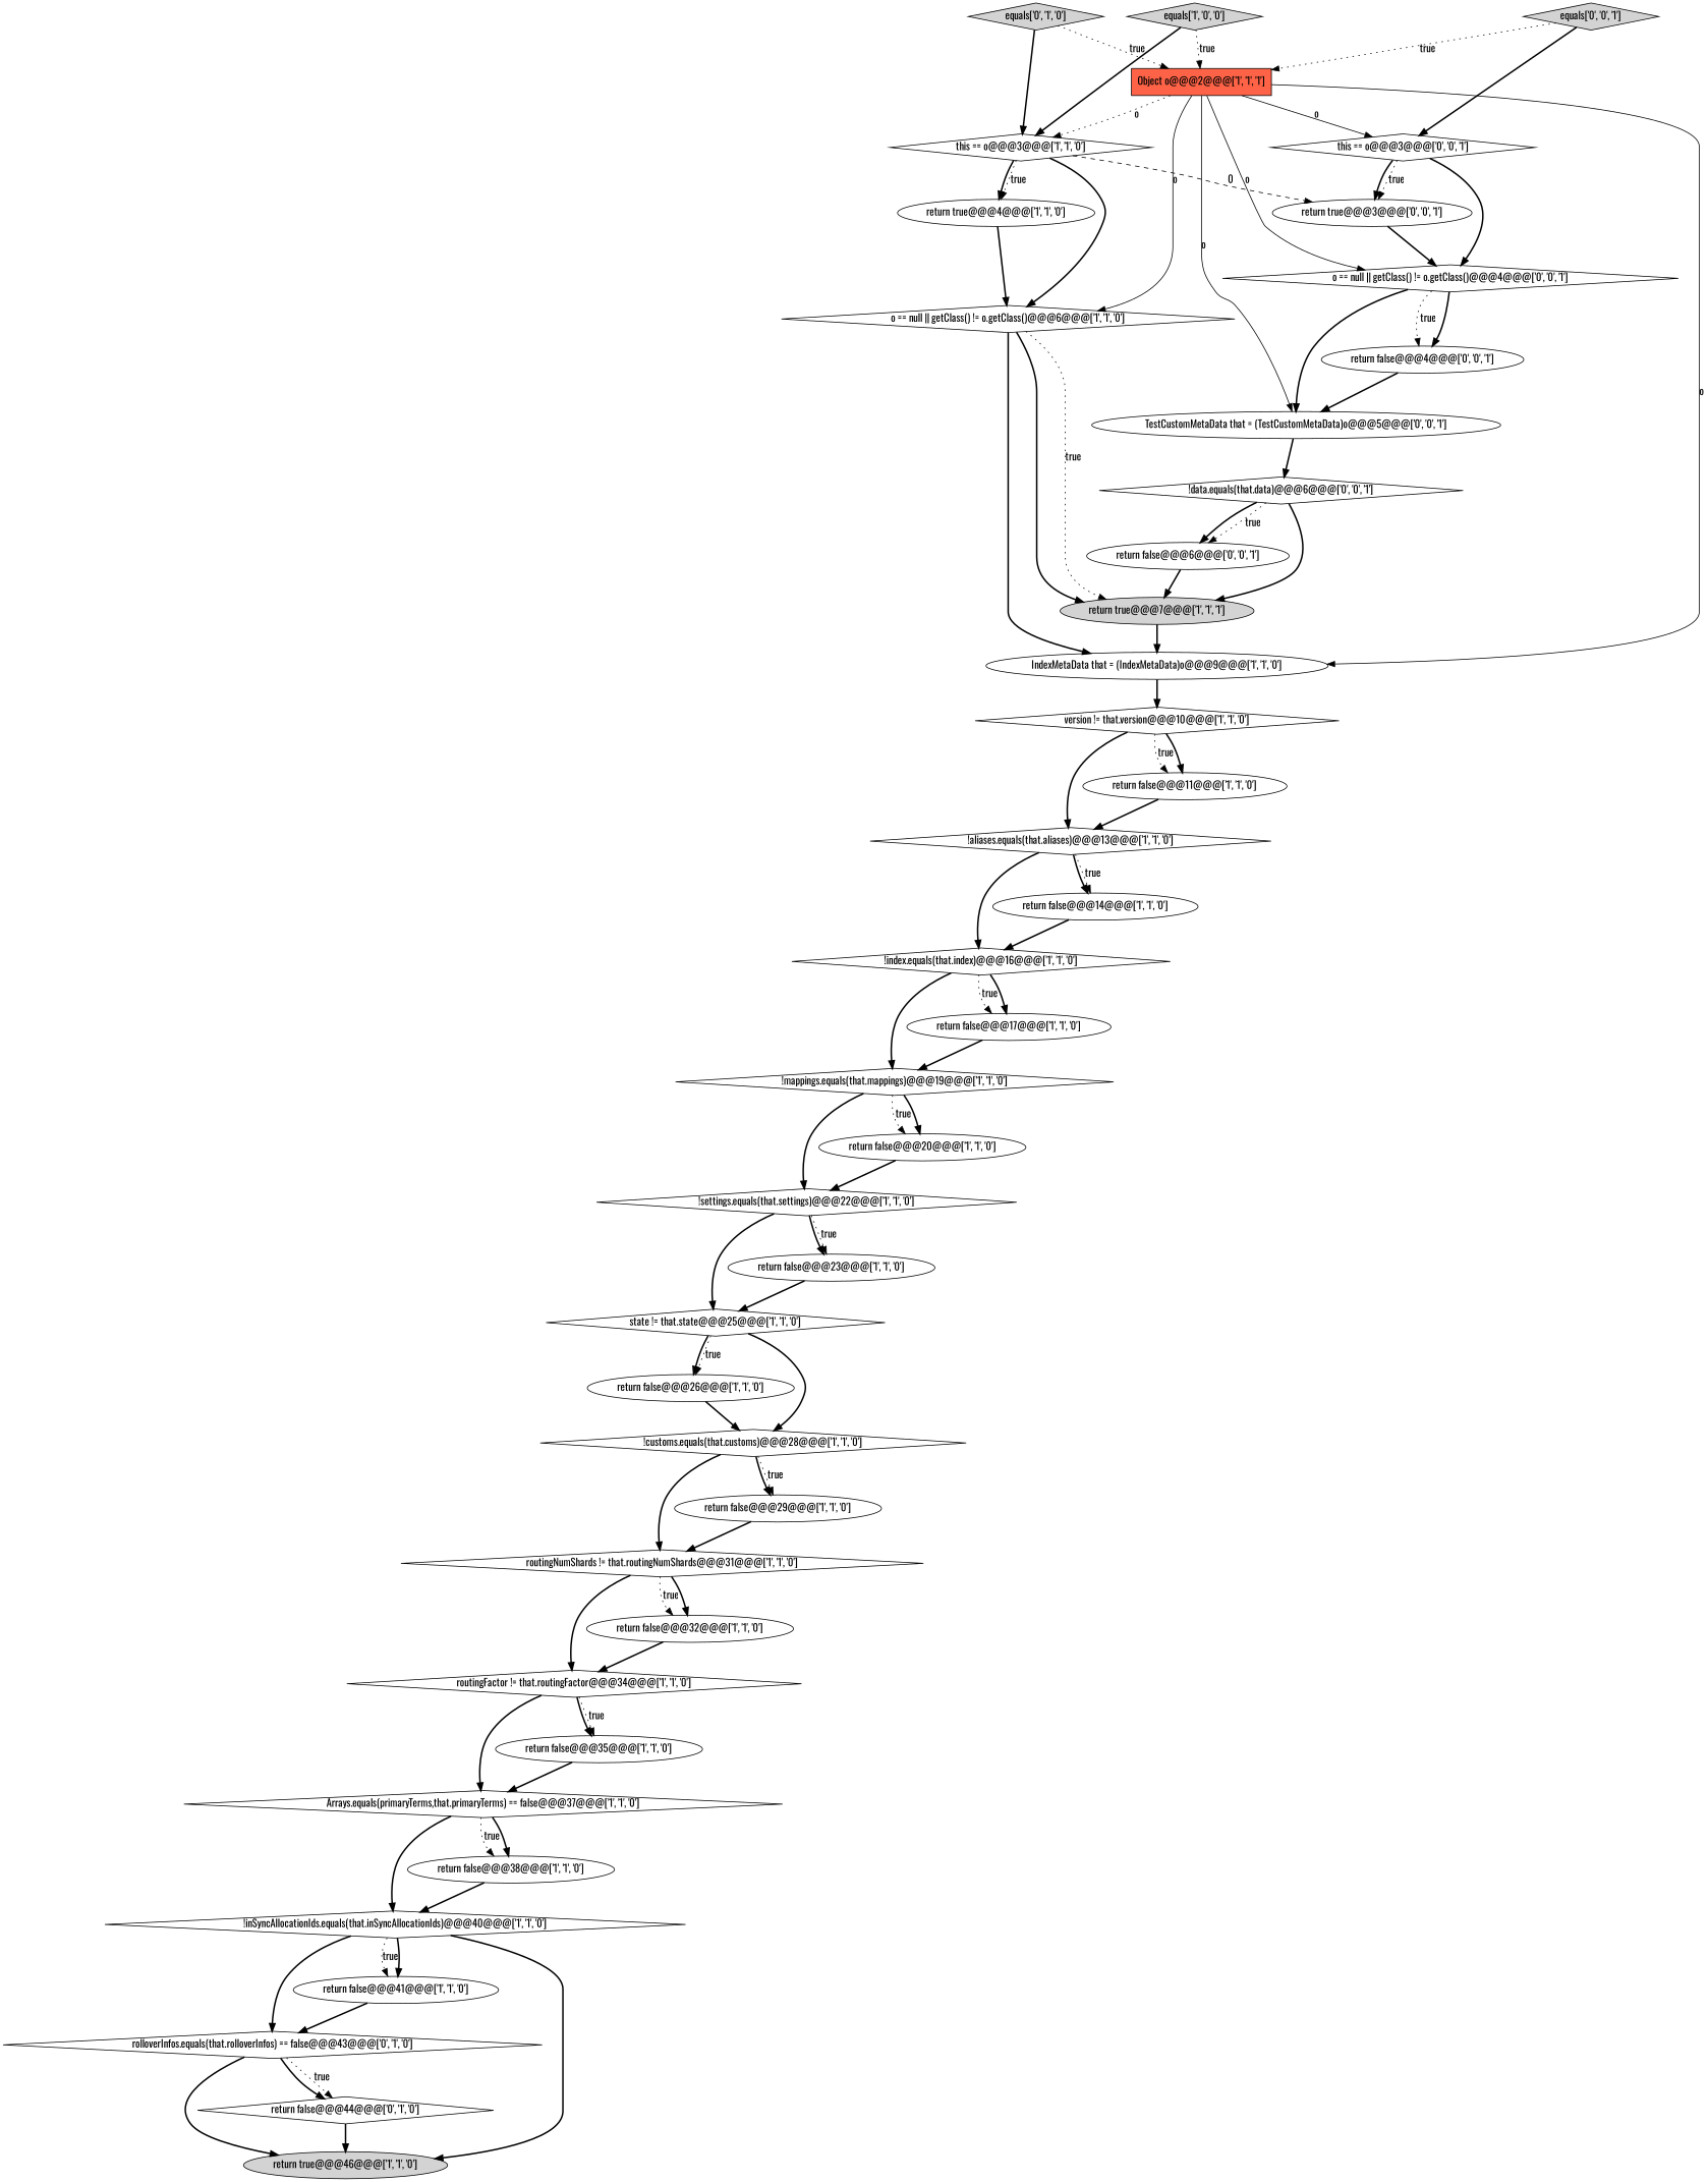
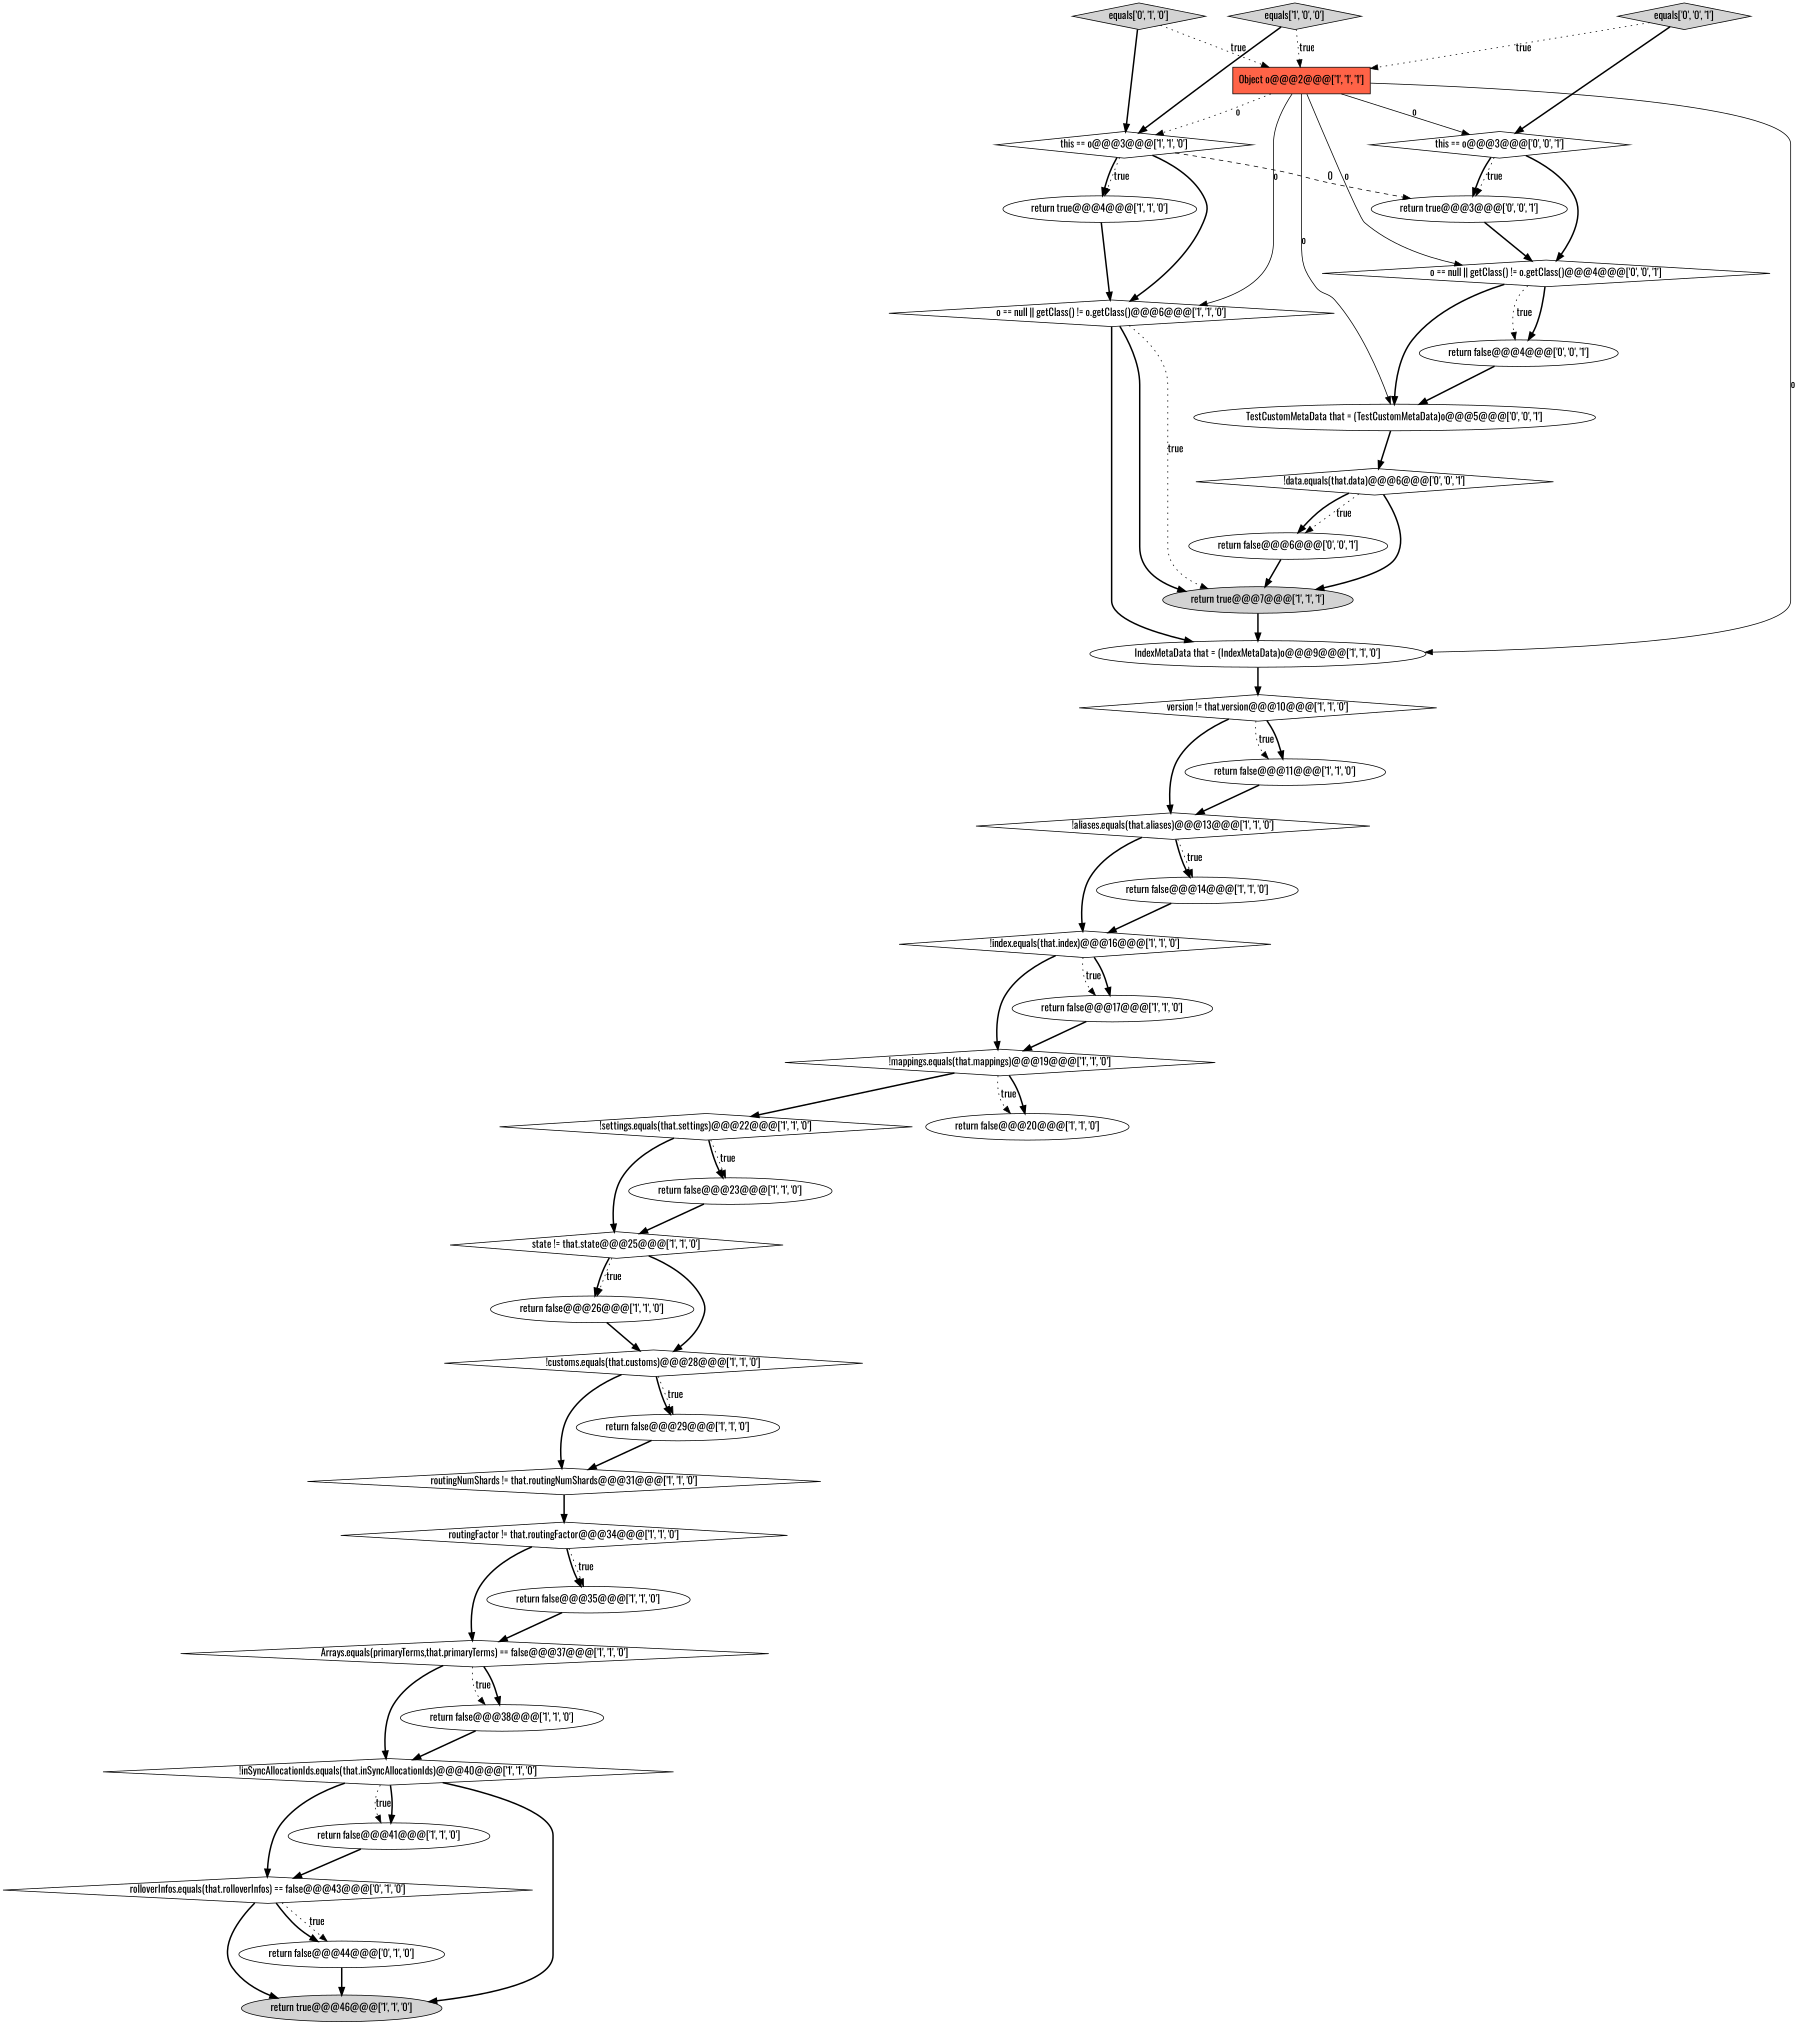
  digraph {
    fontname=Oswald
    node [fillcolor=white fontname=Oswald shape=ellipse style=filled]
    edge [fontname=Oswald style=bold]
    n1 [label="return false@@@26@@@['1', '1', '0']"]
    n2 [label="!customs.equals(that.customs)@@@28@@@['1', '1', '0']" shape=diamond]
    n3 [label="return false@@@29@@@['1', '1', '0']"]
    n4 [label="routingNumShards != that.routingNumShards@@@31@@@['1', '1', '0']" shape=diamond]
    n5 [label="this == o@@@3@@@['0', '0', '1']" shape=diamond]
    n6 [label="return true@@@3@@@['0', '0', '1']"]
    n7 [label="o == null || getClass() != o.getClass()@@@4@@@['0', '0', '1']" shape=diamond]
    n8 [label="return false@@@4@@@['0', '0', '1']"]
    n9 [label="TestCustomMetaData that = (TestCustomMetaData)o@@@5@@@['0', '0', '1']"]
    n10 [label="!mappings.equals(that.mappings)@@@19@@@['1', '1', '0']" shape=diamond]
    n11 [label="!settings.equals(that.settings)@@@22@@@['1', '1', '0']" shape=diamond]
    n12 [label="return false@@@20@@@['1', '1', '0']"]
    n13 [label="state != that.state@@@25@@@['1', '1', '0']" shape=diamond]
    n14 [label="return false@@@23@@@['1', '1', '0']"]
    n15 [label="version != that.version@@@10@@@['1', '1', '0']" shape=diamond]
    n16 [label="return false@@@11@@@['1', '1', '0']"]
    n17 [label="!aliases.equals(that.aliases)@@@13@@@['1', '1', '0']" shape=diamond]
    n18 [label="!index.equals(that.index)@@@16@@@['1', '1', '0']" shape=diamond]
    n19 [label="return false@@@14@@@['1', '1', '0']"]
    n20 [label="!data.equals(that.data)@@@6@@@['0', '0', '1']" shape=diamond]
    n21 [fillcolor=lightgray label="equals['1', '0', '0']" shape=diamond]
    n22 [fillcolor=tomato label="Object o@@@2@@@['1', '1', '1']" shape=box]
    n23 [label="this == o@@@3@@@['1', '1', '0']" shape=diamond]
    n24 [label="o == null || getClass() != o.getClass()@@@6@@@['1', '1', '0']" shape=diamond]
    n25 [label="IndexMetaData that = (IndexMetaData)o@@@9@@@['1', '1', '0']"]
    n26 [label="return true@@@4@@@['1', '1', '0']"]
    n27 [fillcolor=lightgray label="return true@@@7@@@['1', '1', '1']"]
-   n28 [label="return false@@@44@@@['0', '1', '0']" shape=diamond]
+   n28 [label="return false@@@44@@@['0', '1', '0']"]
    n29 [fillcolor=lightgray label="return true@@@46@@@['1', '1', '0']"]
    n30 [label="routingFactor != that.routingFactor@@@34@@@['1', '1', '0']" shape=diamond]
    n31 [label="Arrays.equals(primaryTerms,that.primaryTerms) == false@@@37@@@['1', '1', '0']" shape=diamond]
    n32 [label="return false@@@35@@@['1', '1', '0']"]
    n33 [label="return false@@@38@@@['1', '1', '0']"]
    n34 [label="!inSyncAllocationIds.equals(that.inSyncAllocationIds)@@@40@@@['1', '1', '0']" shape=diamond]
    n35 [label="return false@@@41@@@['1', '1', '0']"]
    n36 [label="rolloverInfos.equals(that.rolloverInfos) == false@@@43@@@['0', '1', '0']" shape=diamond]
    n37 [label="return false@@@17@@@['1', '1', '0']"]
-   n38 [label="return false@@@32@@@['1', '1', '0']"]
    n39 [fillcolor=lightgray label="equals['0', '0', '1']" shape=diamond]
    n40 [label="return false@@@6@@@['0', '0', '1']"]
    n41 [fillcolor=lightgray label="equals['0', '1', '0']" shape=diamond]
    n1 -> n2
    n2 -> n3
    n2 -> n3 [label=true style=dotted]
    n2 -> n4
    n3 -> n4
    n4 -> n30
-   n4 -> n38 [label=true style=dotted]
-   n4 -> n38
    n5 -> n6
    n5 -> n6 [label=true style=dotted]
    n5 -> n7
    n6 -> n7
    n7 -> n8
    n7 -> n8 [label=true style=dotted]
    n7 -> n9
    n8 -> n9
    n9 -> n20
    n10 -> n11
    n10 -> n12 [label=true style=dotted]
    n10 -> n12
    n11 -> n13
    n11 -> n14
    n11 -> n14 [label=true style=dotted]
-   n12 -> n11
    n13 -> n1
    n13 -> n1 [label=true style=dotted]
    n13 -> n2
    n14 -> n13
    n15 -> n16 [label=true style=dotted]
    n15 -> n16
    n15 -> n17
    n16 -> n17
    n17 -> n18
    n17 -> n19
    n17 -> n19 [label=true style=dotted]
    n18 -> n10
    n18 -> n37 [label=true style=dotted]
    n18 -> n37
    n19 -> n18
    n20 -> n27
    n20 -> n40 [label=true style=dotted]
    n20 -> n40
    n21 -> n22 [label=true style=dotted]
    n21 -> n23
    n22 -> n5 [label=o style=solid]
    n22 -> n7 [label=o style=solid]
    n22 -> n9 [label=o style=solid]
    n22 -> n23 [label=o style=dotted]
    n22 -> n24 [label=o style=solid]
    n22 -> n25 [label=o style=solid]
    n23 -> n6 [label=0 style=dashed]
    n23 -> n24
    n23 -> n26 [label=true style=dotted]
    n23 -> n26
    n24 -> n25
    n24 -> n27
    n24 -> n27 [label=true style=dotted]
    n25 -> n15
    n26 -> n24
    n27 -> n25
    n28 -> n29
    n30 -> n31
    n30 -> n32
    n30 -> n32 [label=true style=dotted]
    n31 -> n33 [label=true style=dotted]
    n31 -> n33
    n31 -> n34
    n32 -> n31
    n33 -> n34
    n34 -> n29
    n34 -> n35 [label=true style=dotted]
    n34 -> n35
    n34 -> n36
    n35 -> n36
    n36 -> n28 [label=true style=dotted]
    n36 -> n28
    n36 -> n29
    n37 -> n10
-   n38 -> n30
    n39 -> n5
    n39 -> n22 [label=true style=dotted]
    n40 -> n27
    n41 -> n22 [label=true style=dotted]
    n41 -> n23
  }
